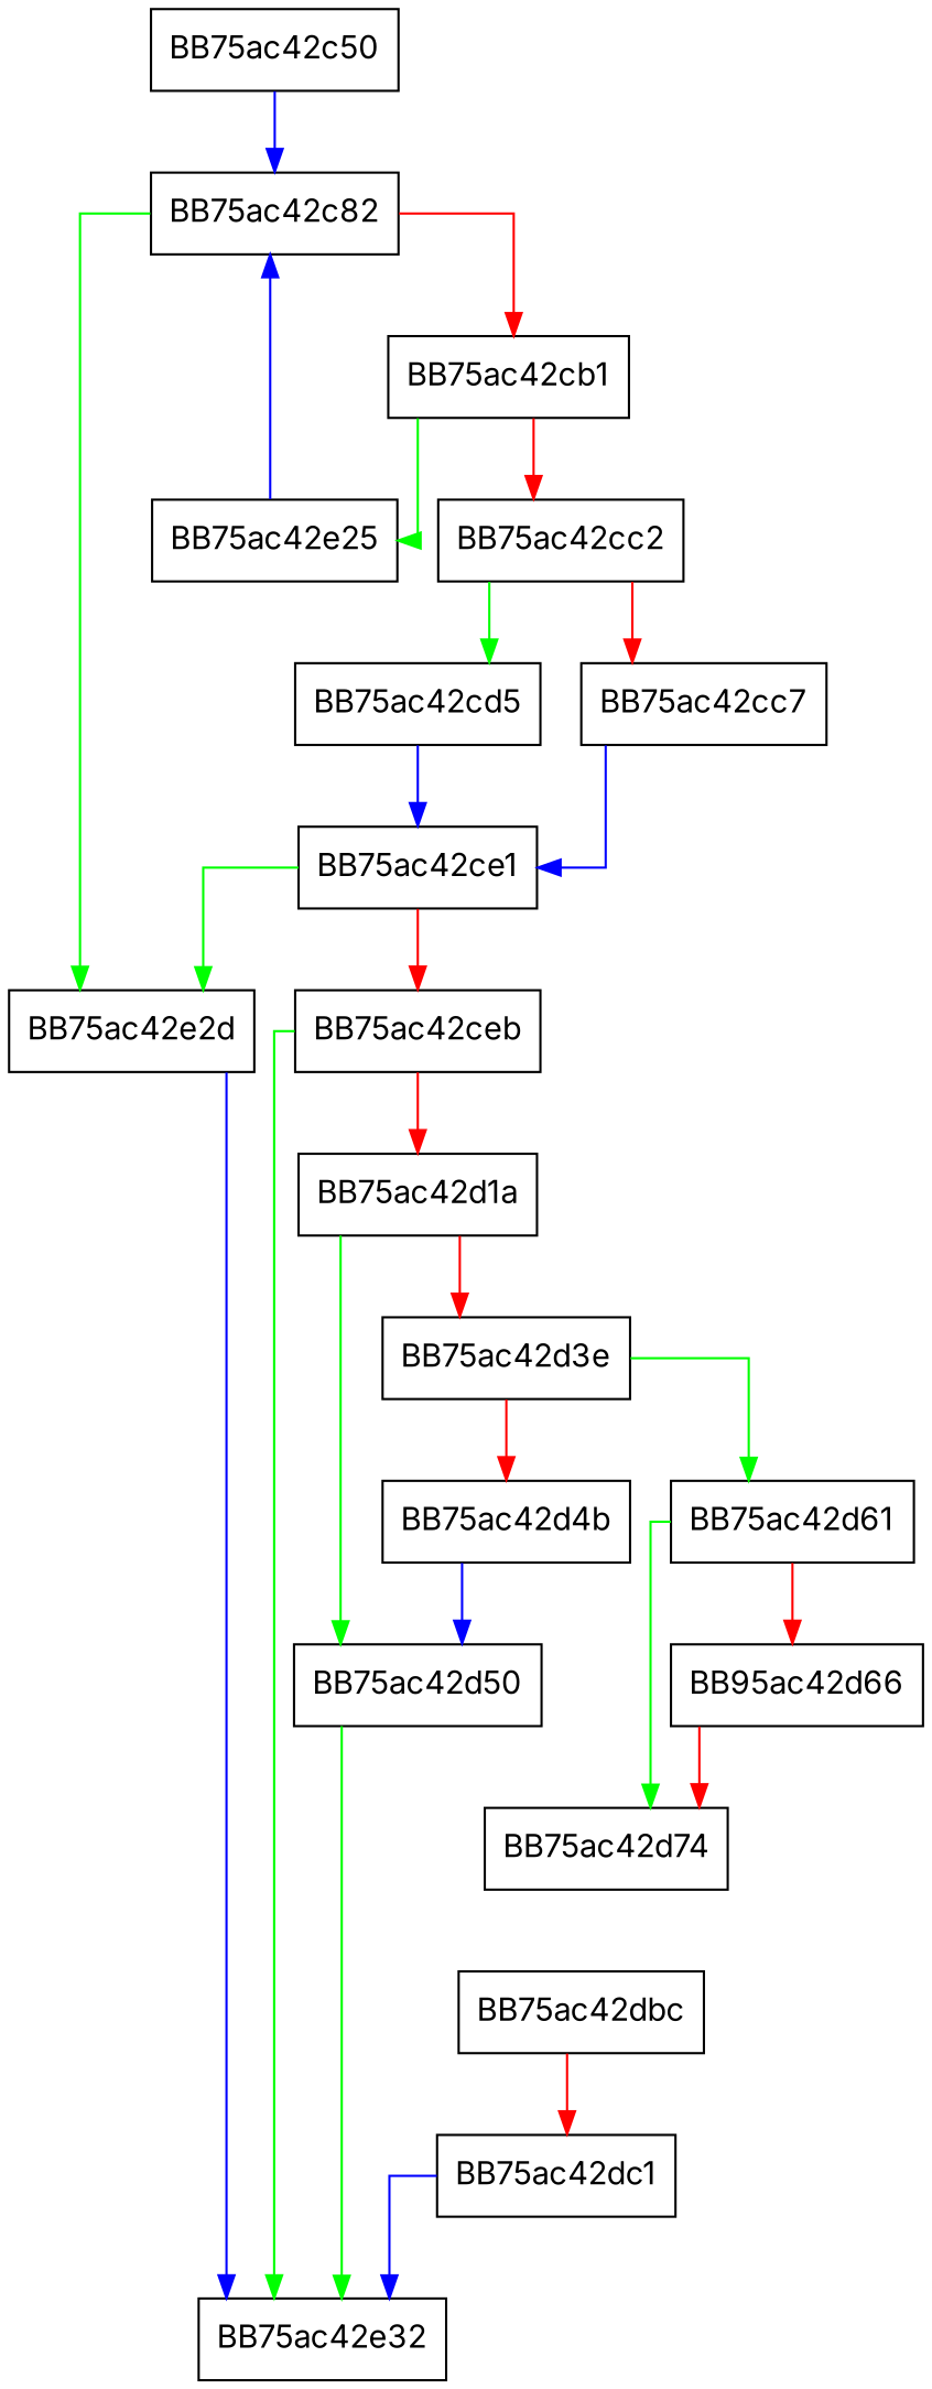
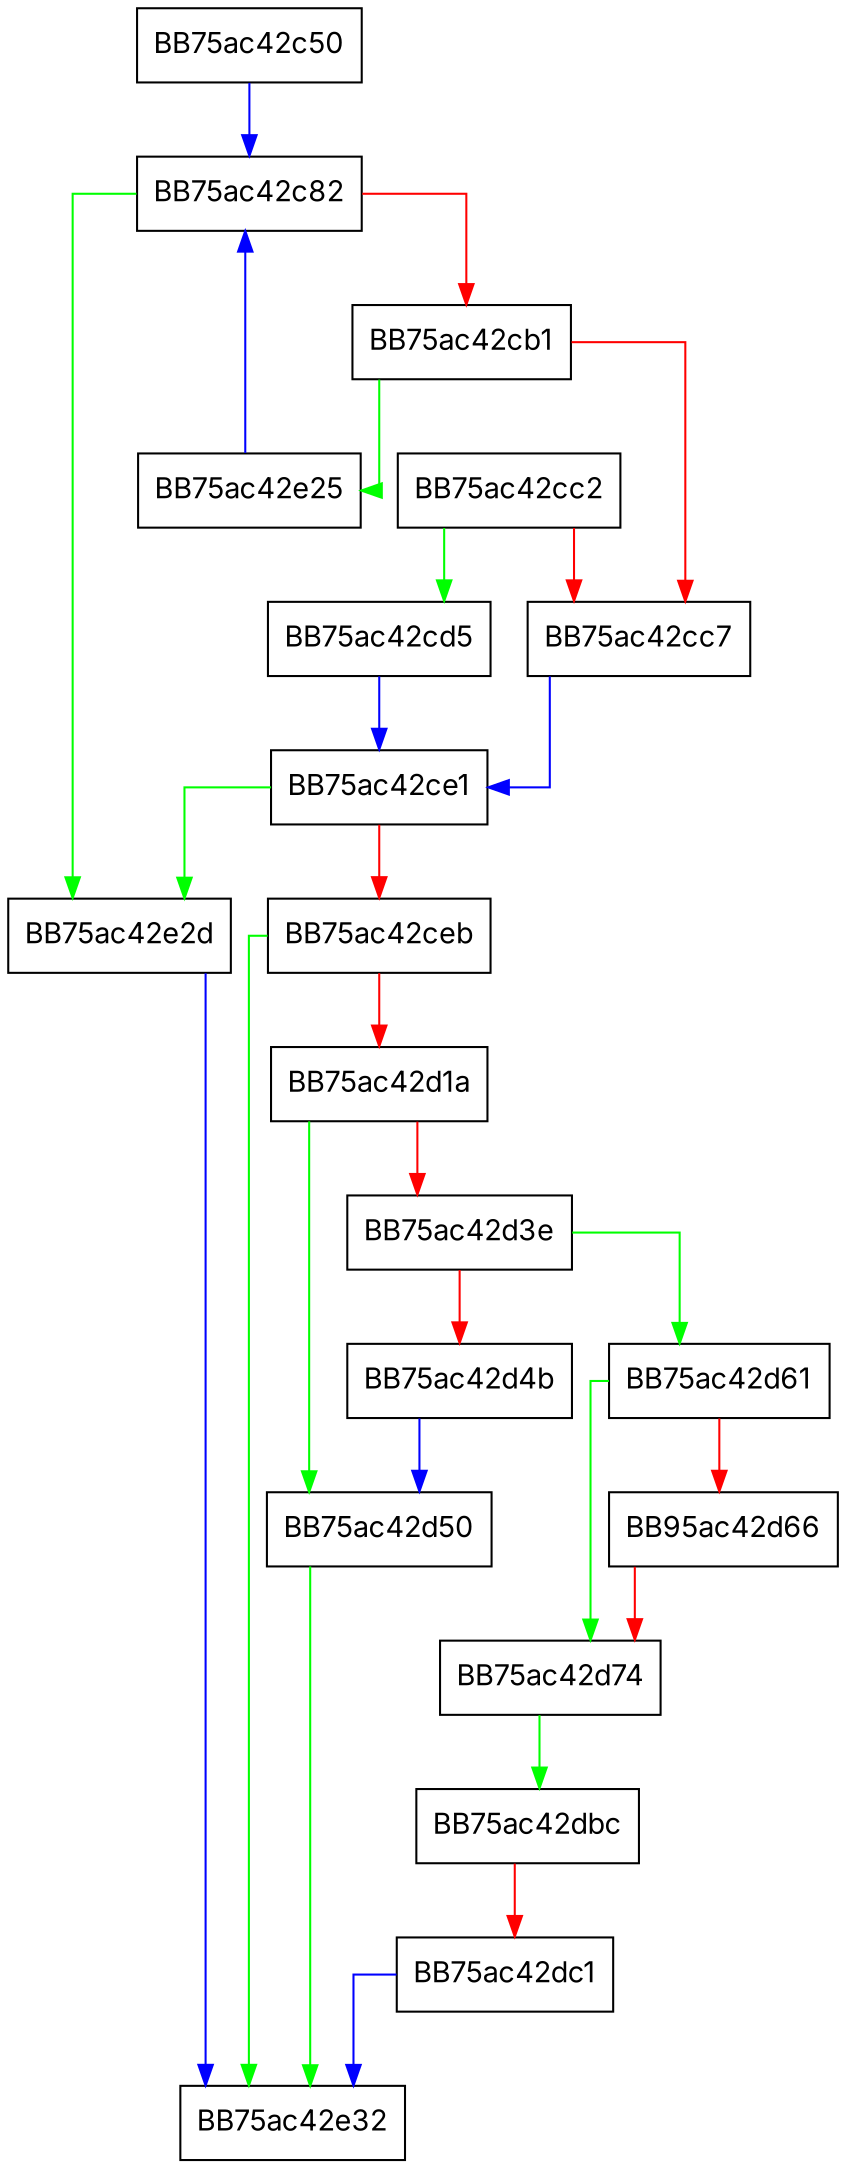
  digraph {
    fontname=Inter
    splines=ortho
    node [fontname=Inter shape=box]
    edge [color=green fontname=Inter]
    BB75ac42c50
    BB75ac42c82
    BB75ac42e2d
    BB75ac42cb1
    BB75ac42e32
    BB75ac42e25
    BB75ac42cc2
    BB75ac42cd5
    BB75ac42cc7
    BB75ac42ce1
    BB75ac42ceb
    BB75ac42d1a
    BB75ac42d50
    BB75ac42d3e
    BB75ac42d61
    BB75ac42d4b
    BB75ac42d74
    n18 [label=BB95ac42d66]
    BB75ac42dbc
    BB75ac42dc1
    BB75ac42c50 -> BB75ac42c82 [color=blue]
    BB75ac42c82 -> BB75ac42e2d
    BB75ac42c82 -> BB75ac42cb1 [color=red]
    BB75ac42e2d -> BB75ac42e32 [color=blue]
    BB75ac42cb1 -> BB75ac42e25
-   BB75ac42cb1 -> BB75ac42cc2 [color=red]
+   BB75ac42cb1 -> BB75ac42cc7 [color=red]
    BB75ac42e25 -> BB75ac42c82 [color=blue]
    BB75ac42cc2 -> BB75ac42cd5
    BB75ac42cc2 -> BB75ac42cc7 [color=red]
    BB75ac42cd5 -> BB75ac42ce1 [color=blue]
    BB75ac42cc7 -> BB75ac42ce1 [color=blue]
    BB75ac42ce1 -> BB75ac42e2d
    BB75ac42ce1 -> BB75ac42ceb [color=red]
    BB75ac42ceb -> BB75ac42e32
    BB75ac42ceb -> BB75ac42d1a [color=red]
    BB75ac42d1a -> BB75ac42d50
    BB75ac42d1a -> BB75ac42d3e [color=red]
    BB75ac42d50 -> BB75ac42e32
    BB75ac42d3e -> BB75ac42d61
    BB75ac42d3e -> BB75ac42d4b [color=red]
    BB75ac42d61 -> BB75ac42d74
    BB75ac42d61 -> n18 [color=red]
    BB75ac42d4b -> BB75ac42d50 [color=blue]
+   BB75ac42d74 -> BB75ac42dbc
    n18 -> BB75ac42d74 [color=red]
    BB75ac42dbc -> BB75ac42dc1 [color=red]
    BB75ac42dc1 -> BB75ac42e32 [color=blue]
  }
